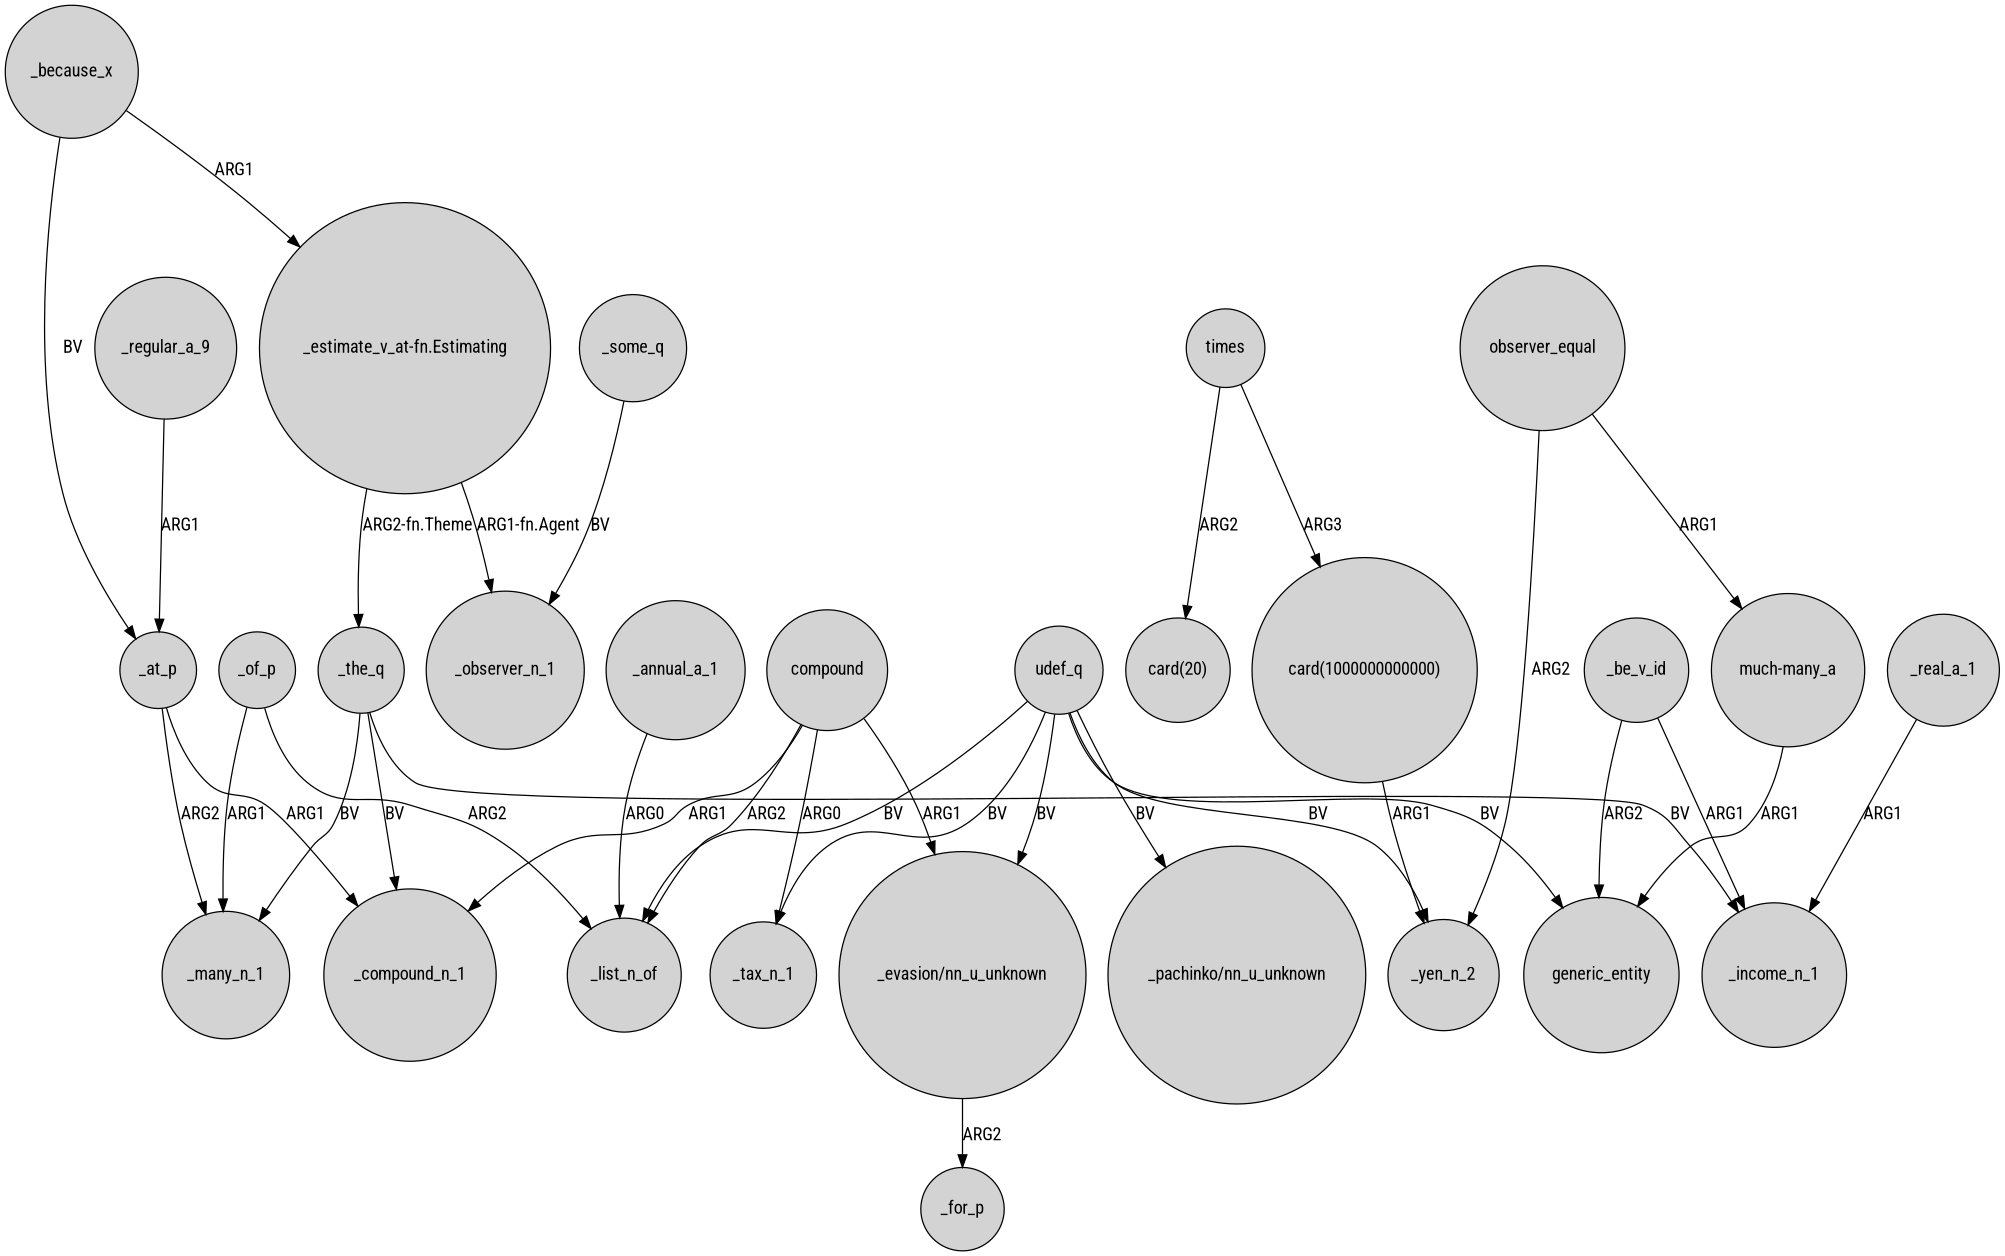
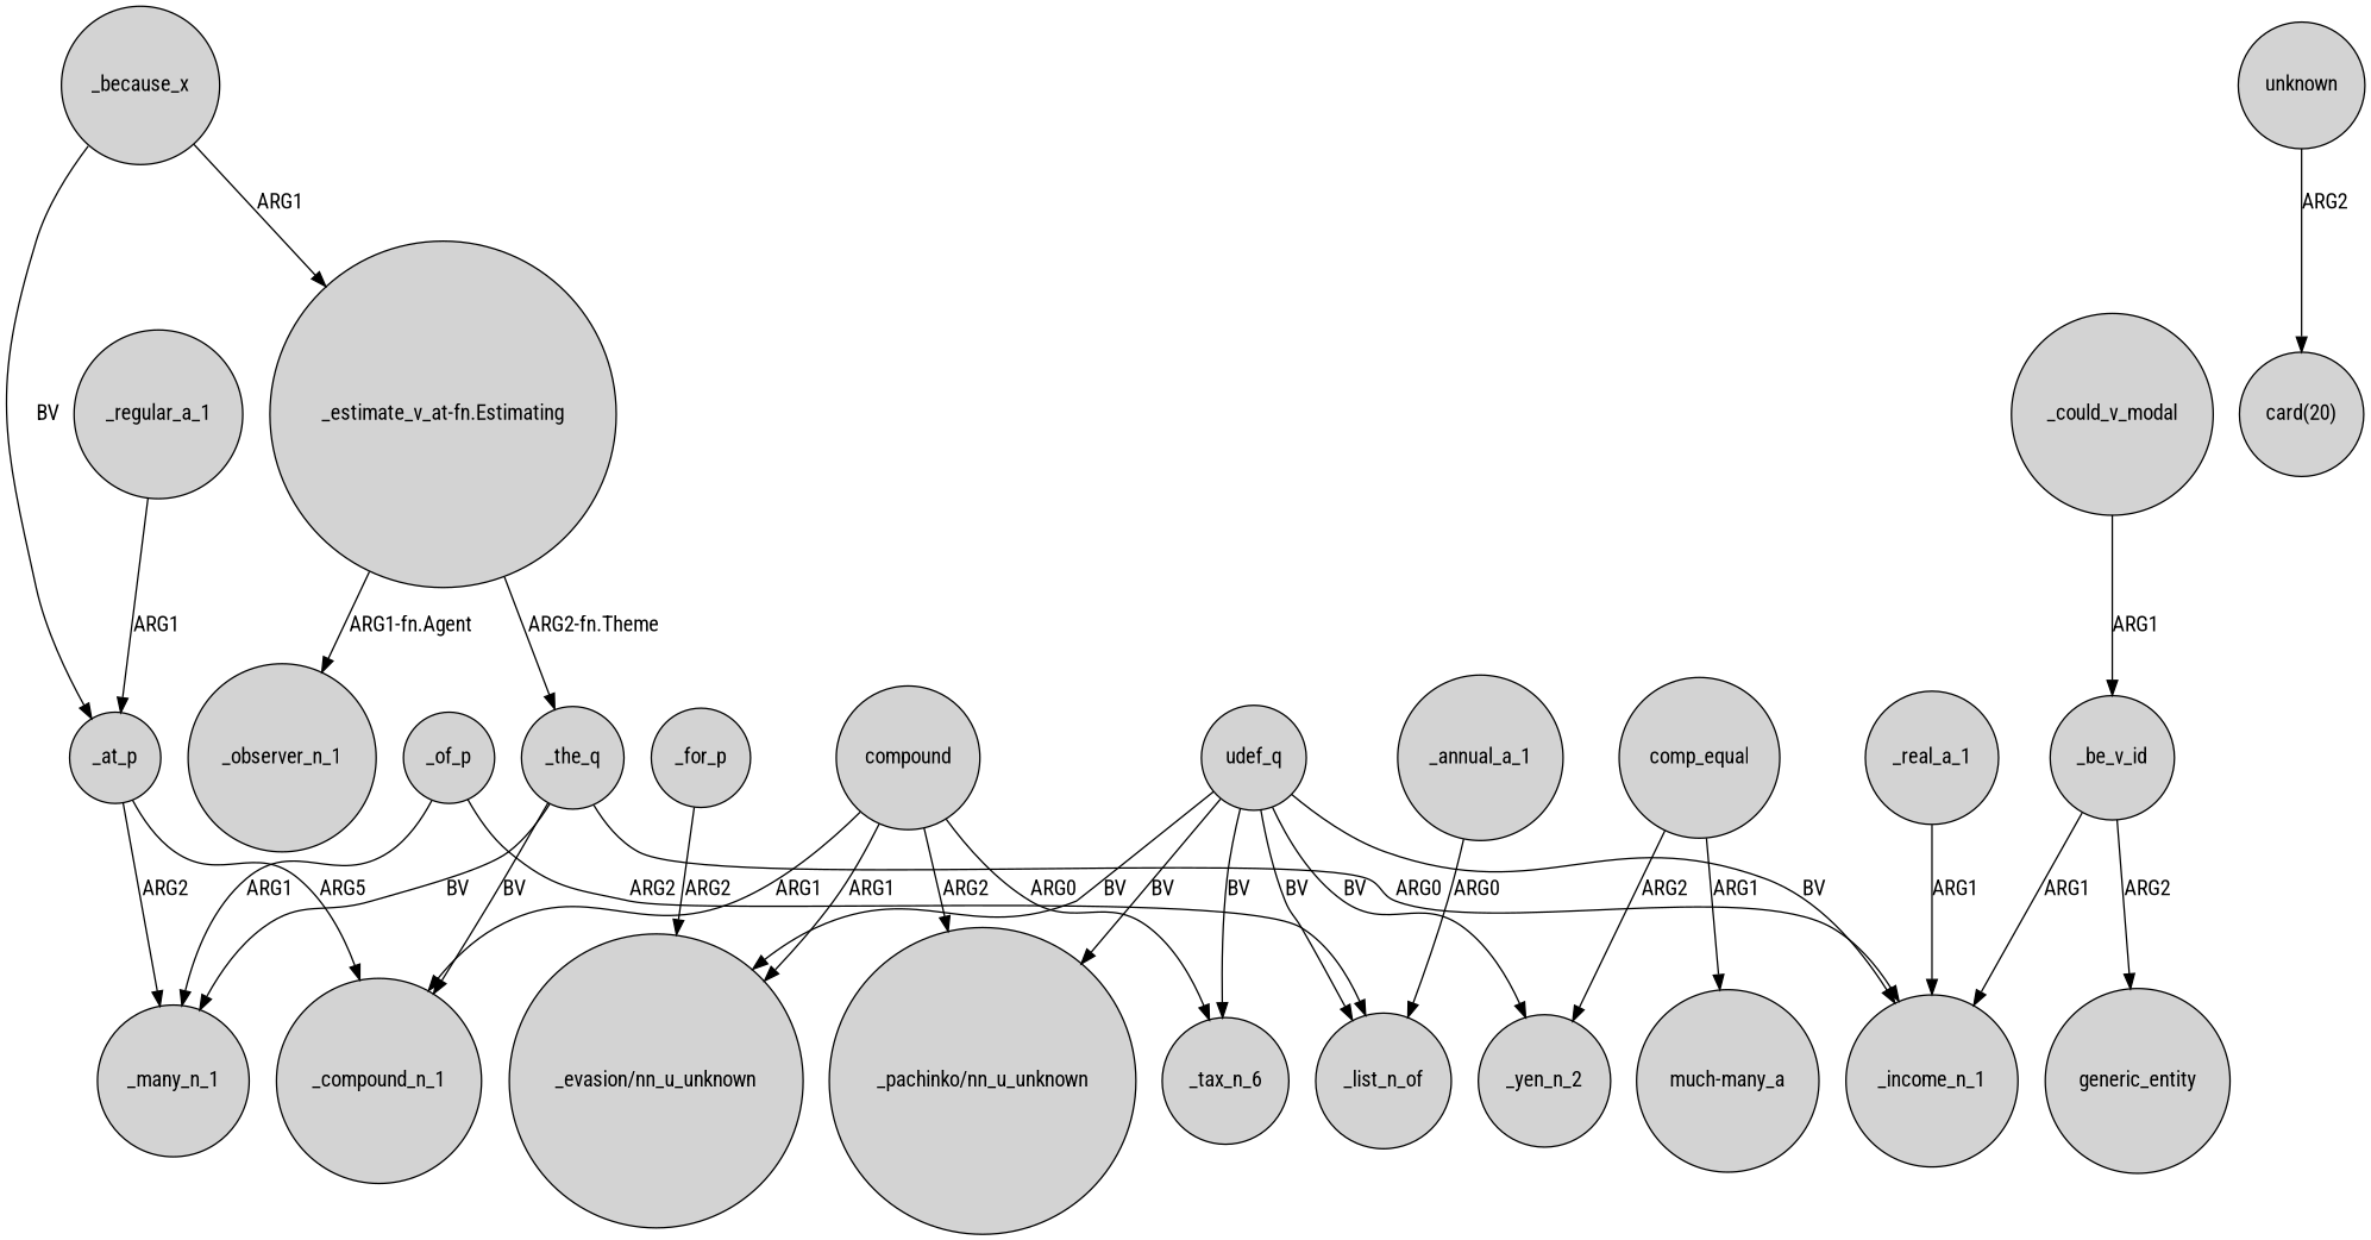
  digraph {
    fontname="Roboto Condensed"
    node [fontname="Roboto Condensed" shape=circle style=filled]
    edge [fontname="Roboto Condensed"]
    _because_x
    _at_p
    "_estimate_v_at-fn.Estimating"
    n4 [label=_many_n_1]
    n5 [label=_compound_n_1]
    _observer_n_1
    _the_q
    udef_q
    _yen_n_2
    generic_entity
    _list_n_of
    "_evasion/nn_u_unknown"
-   _tax_n_1
+   _tax_n_1 [label=_tax_n_6]
    "_pachinko/nn_u_unknown"
-   "card(1000000000000)"
+   _could_v_modal
    _be_v_id
    _income_n_1
    _for_p
    compound
-   _regular_a_1 [label=_regular_a_9]
+   _regular_a_1
    _real_a_1
    "much-many_a"
-   comp_equal [label=observer_equal]
+   comp_equal
    _of_p
    _annual_a_1
-   times
+   times [label=unknown]
    "card(20)"
-   _some_q
    _because_x -> _at_p [label=BV]
    _because_x -> "_estimate_v_at-fn.Estimating" [label=ARG1]
    _at_p -> n4 [label=ARG2]
-   _at_p -> n5 [label=ARG1]
+   _at_p -> n5 [label=ARG5]
    "_estimate_v_at-fn.Estimating" -> _observer_n_1 [label="ARG1-fn.Agent"]
    "_estimate_v_at-fn.Estimating" -> _the_q [label="ARG2-fn.Theme"]
    _the_q -> n4 [label=BV]
    _the_q -> n5 [label=BV]
-   _the_q -> _income_n_1 [label=BV]
+   _the_q -> _income_n_1 [label=ARG0]
    udef_q -> _yen_n_2 [label=BV]
-   udef_q -> generic_entity [label=BV]
+   udef_q -> _income_n_1 [label=BV]
    udef_q -> _list_n_of [label=BV]
    udef_q -> "_evasion/nn_u_unknown" [label=BV]
    udef_q -> _tax_n_1 [label=BV]
    udef_q -> "_pachinko/nn_u_unknown" [label=BV]
-   "card(1000000000000)" -> _yen_n_2 [label=ARG1]
+   _could_v_modal -> _be_v_id [label=ARG1]
    _be_v_id -> generic_entity [label=ARG2]
    _be_v_id -> _income_n_1 [label=ARG1]
-   "_evasion/nn_u_unknown" -> _for_p [label=ARG2]
+   _for_p -> "_evasion/nn_u_unknown" [label=ARG2]
    compound -> n5 [label=ARG1]
    compound -> "_evasion/nn_u_unknown" [label=ARG1]
    compound -> _tax_n_1 [label=ARG0]
-   compound -> _list_n_of [label=ARG2]
+   compound -> "_pachinko/nn_u_unknown" [label=ARG2]
    _regular_a_1 -> _at_p [label=ARG1]
    _real_a_1 -> _income_n_1 [label=ARG1]
-   "much-many_a" -> generic_entity [label=ARG1]
    comp_equal -> _yen_n_2 [label=ARG2]
    comp_equal -> "much-many_a" [label=ARG1]
    _of_p -> n4 [label=ARG1]
    _of_p -> _list_n_of [label=ARG2]
    _annual_a_1 -> _list_n_of [label=ARG0]
-   times -> "card(1000000000000)" [label=ARG3]
    times -> "card(20)" [label=ARG2]
-   _some_q -> _observer_n_1 [label=BV]
  }
